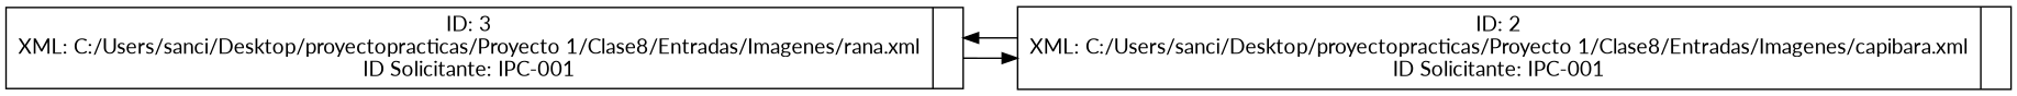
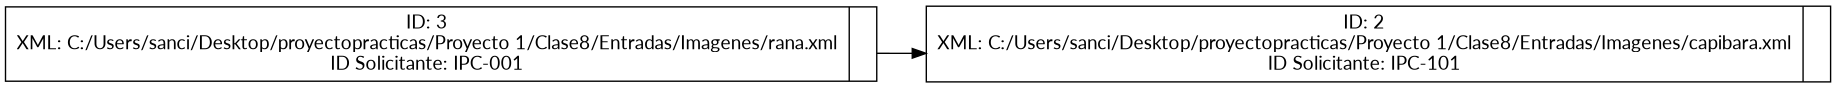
  digraph {
    rankdir=LR
    fontname=Lato
    node [shape=record fontname=Lato]
    edge [fontname=Lato]
    n1 [height=.1 label="{ID: 3\nXML: C:/Users/sanci/Desktop/proyectopracticas/Proyecto 1/Clase8/Entradas/Imagenes/rana.xml\nID Solicitante: IPC-001|<f1>}"]
-   n2 [height=.1 label="{ID: 2\nXML: C:/Users/sanci/Desktop/proyectopracticas/Proyecto 1/Clase8/Entradas/Imagenes/capibara.xml\nID Solicitante: IPC-001|<f1>}"]
+   n2 [height=.1 label="{ID: 2\nXML: C:/Users/sanci/Desktop/proyectopracticas/Proyecto 1/Clase8/Entradas/Imagenes/capibara.xml\nID Solicitante: IPC-101|<f1>}"]
    n1 -> n2
-   n2 -> n1 [constraint=false]
  }
